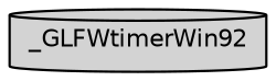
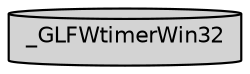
  digraph {
    rankdir=LR
    fontname="DejaVu Sans"
-   n1 [color=black fillcolor=lightgrey fontname="DejaVu Sans" fontsize=10 height=0.2 label=_GLFWtimerWin92 shape=cylinder style=filled width=0.4]
+   n1 [color=black fillcolor=lightgrey fontname="DejaVu Sans" fontsize=10 height=0.2 label=_GLFWtimerWin32 shape=cylinder style=filled width=0.4]
  }
